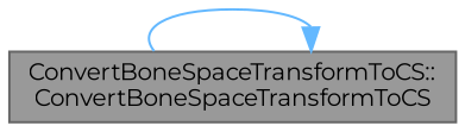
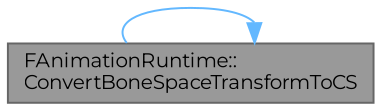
  digraph {
    rankdir=RL
    fontname=Montserrat
-   n1 [color=gray40 fillcolor=grey60 fontcolor=black fontname=Montserrat fontsize=10 height=0.2 label="ConvertBoneSpaceTransformToCS::\lConvertBoneSpaceTransformToCS" shape=box style=filled width=0.4]
+   n1 [color=gray40 fillcolor=grey60 fontcolor=black fontname=Montserrat fontsize=10 height=0.2 label="FAnimationRuntime::\lConvertBoneSpaceTransformToCS" shape=box style=filled width=0.4]
    n1 -> n1 [color=steelblue1 dir=back fontname=Montserrat fontsize=10 labelfontname=Helvetica labelfontsize=10 style=solid]
  }
